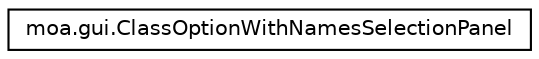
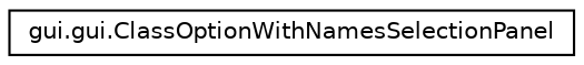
  digraph {
    rankdir=LR
-   n1 [color=black fillcolor=white fontname=Helvetica fontsize=10 height=0.2 label="moa.gui.ClassOptionWithNamesSelectionPanel" shape=record style=filled width=0.4]
+   n1 [color=black fillcolor=white fontname=Helvetica fontsize=10 height=0.2 label="gui.gui.ClassOptionWithNamesSelectionPanel" shape=record style=filled width=0.4]
  }
